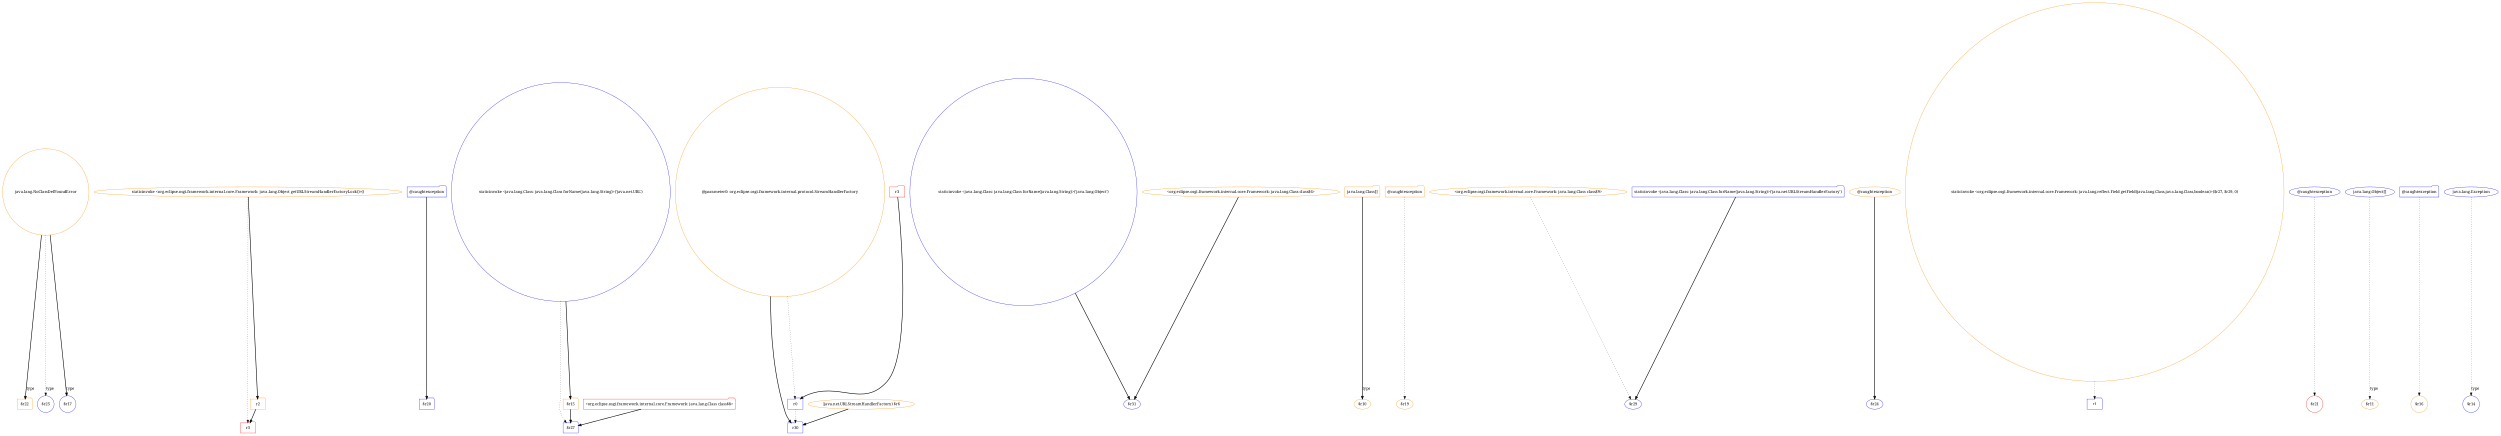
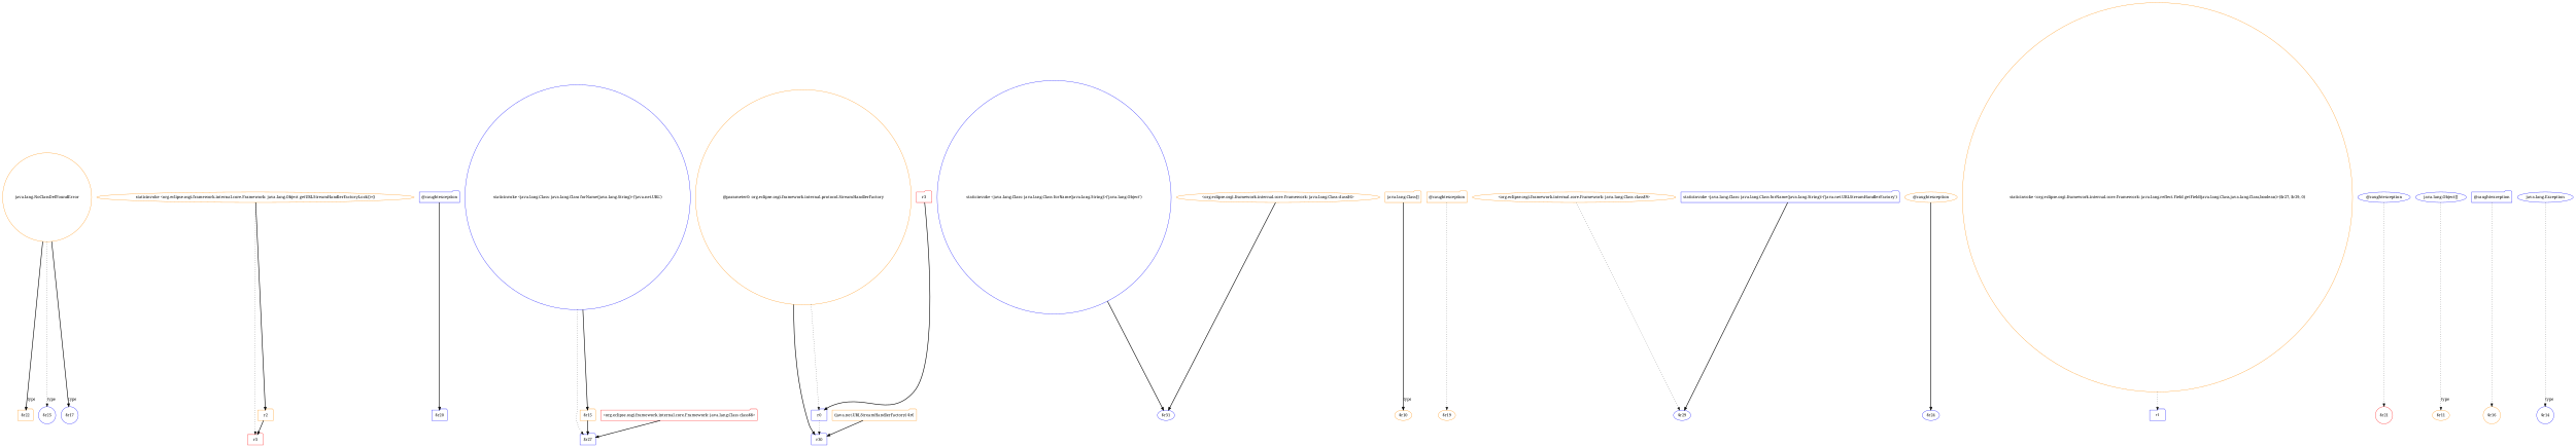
  digraph {
    fontname="Noto Serif"
    node [color=blue fontname="Noto Serif" shape=folder]
    edge [fontname="Noto Serif" style=bold]
    n1 [color=darkorange label="java.lang.NoClassDefFoundError" shape=circle]
    n2 [color=darkorange label="$r22"]
    n3 [label="$r25" shape=circle]
    n4 [label="$r17" shape=circle]
    n5 [color=darkorange label="staticinvoke <org.eclipse.osgi.framework.internal.core.Framework: java.lang.Object getURLStreamHandlerFactoryLock()>()" shape=ellipse]
    n6 [color=red label=r3]
    n7 [color=darkorange label=r2]
    n8 [label="@caughtexception"]
    n9 [label="$r20"]
    n10 [label="staticinvoke <java.lang.Class: java.lang.Class forName(java.lang.String)>('java.net.URL')" shape=circle]
    n11 [label="$r27"]
    n12 [color=darkorange label="$r15"]
    n13 [color=darkorange label="@parameter0: org.eclipse.osgi.framework.internal.protocol.StreamHandlerFactory" shape=circle]
    n14 [label=r30]
    n15 [label=r0]
    n16 [color=red label="<org.eclipse.osgi.framework.internal.core.Framework: java.lang.Class class$8>"]
    n17 [label="staticinvoke <java.lang.Class: java.lang.Class forName(java.lang.String)>('java.lang.Object')" shape=circle]
    n18 [label="$r31" shape=ellipse]
    n19 [color=darkorange label="<org.eclipse.osgi.framework.internal.core.Framework: java.lang.Class class$6>" shape=ellipse]
    n20 [color=darkorange label="java.lang.Class[]"]
    n21 [color=darkorange label="$r10" shape=ellipse]
    n22 [color=darkorange label="@caughtexception"]
    n23 [color=darkorange label="$r19" shape=ellipse]
    n24 [color=darkorange label="<org.eclipse.osgi.framework.internal.core.Framework: java.lang.Class class$9>" shape=ellipse]
    n25 [label="$r29" shape=ellipse]
    n26 [color=darkorange label="@caughtexception" shape=ellipse]
    n27 [label="$r24" shape=ellipse]
    n28 [color=darkorange label="staticinvoke <org.eclipse.osgi.framework.internal.core.Framework: java.lang.reflect.Field getField(java.lang.Class,java.lang.Class,boolean)>($r27, $r29, 0)" shape=circle]
    n29 [label=r1]
    n30 [label="@caughtexception" shape=ellipse]
    n31 [color=red label="$r21" shape=circle]
    n32 [color=red label=r3]
    n33 [label="java.lang.Object[]" shape=ellipse]
    n34 [color=darkorange label="$r11" shape=ellipse]
    n35 [label="@caughtexception"]
    n36 [color=darkorange label="$r16" shape=circle]
    n37 [label="java.lang.Exception" shape=ellipse]
    n38 [label="$r14" shape=circle]
    n39 [label="staticinvoke <java.lang.Class: java.lang.Class forName(java.lang.String)>('java.net.URLStreamHandlerFactory')"]
-   n40 [color=darkorange label="(java.net.URLStreamHandlerFactory) $r6" shape=ellipse]
+   n40 [color=darkorange label="(java.net.URLStreamHandlerFactory) $r6"]
    n1 -> n2 [label=type]
    n1 -> n3 [label=type style=dotted]
    n1 -> n4 [label=type]
    n5 -> n6 [style=dotted]
    n5 -> n7
    n7 -> n6
    n8 -> n9
    n10 -> n11 [style=dotted]
    n10 -> n12
    n12 -> n11
    n13 -> n14
    n13 -> n15 [style=dotted]
    n15 -> n14 [style=dotted]
    n16 -> n11
    n17 -> n18
    n19 -> n18
    n20 -> n21 [label=type]
    n22 -> n23 [style=dotted]
    n24 -> n25 [style=dotted]
    n26 -> n27
    n28 -> n29 [style=dotted]
    n30 -> n31 [style=dotted]
    n32 -> n15
    n33 -> n34 [label=type style=dotted]
    n35 -> n36 [style=dotted]
    n37 -> n38 [label=type style=dotted]
    n39 -> n25
    n40 -> n14
  }
